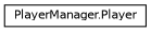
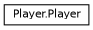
  digraph {
    rankdir=TB
-   n1 [color=black fillcolor=white fontname=Helvetica fontsize=10 height=0.2 label="PlayerManager.Player" shape=record style=filled width=0.4]
+   n1 [color=black fillcolor=white fontname=Helvetica fontsize=10 height=0.2 label="Player.Player" shape=record style=filled width=0.4]
  }
